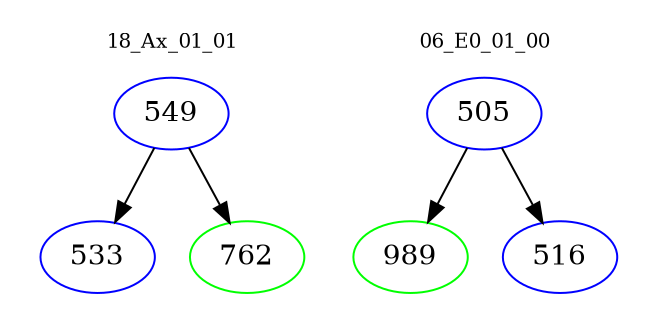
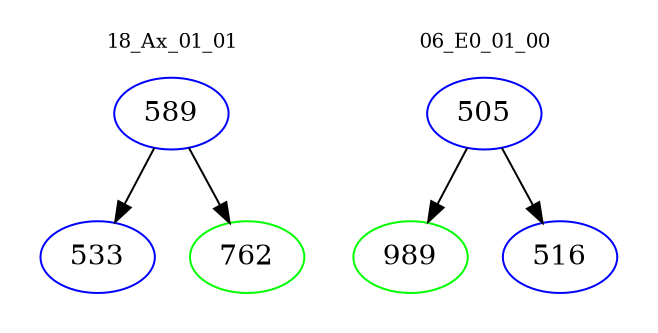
  digraph {
    node [color=blue]
    edge [color=black]
-   n1 [label=549]
+   n1 [label=589]
    n2 [label=533]
    n3 [color=green label=762]
    n4 [label=505]
    n5 [color=green label=989]
    n6 [label=516]
    subgraph cluster_1 {
      color=white
      fontsize=10
      label="18_Ax_01_01"
      n1
      n2
      n3
    }
    subgraph cluster_2 {
      color=white
      fontsize=10
      label="06_E0_01_00"
      n4
      n5
      n6
    }
    n1 -> n2
    n1 -> n3
    n4 -> n5
    n4 -> n6
  }
